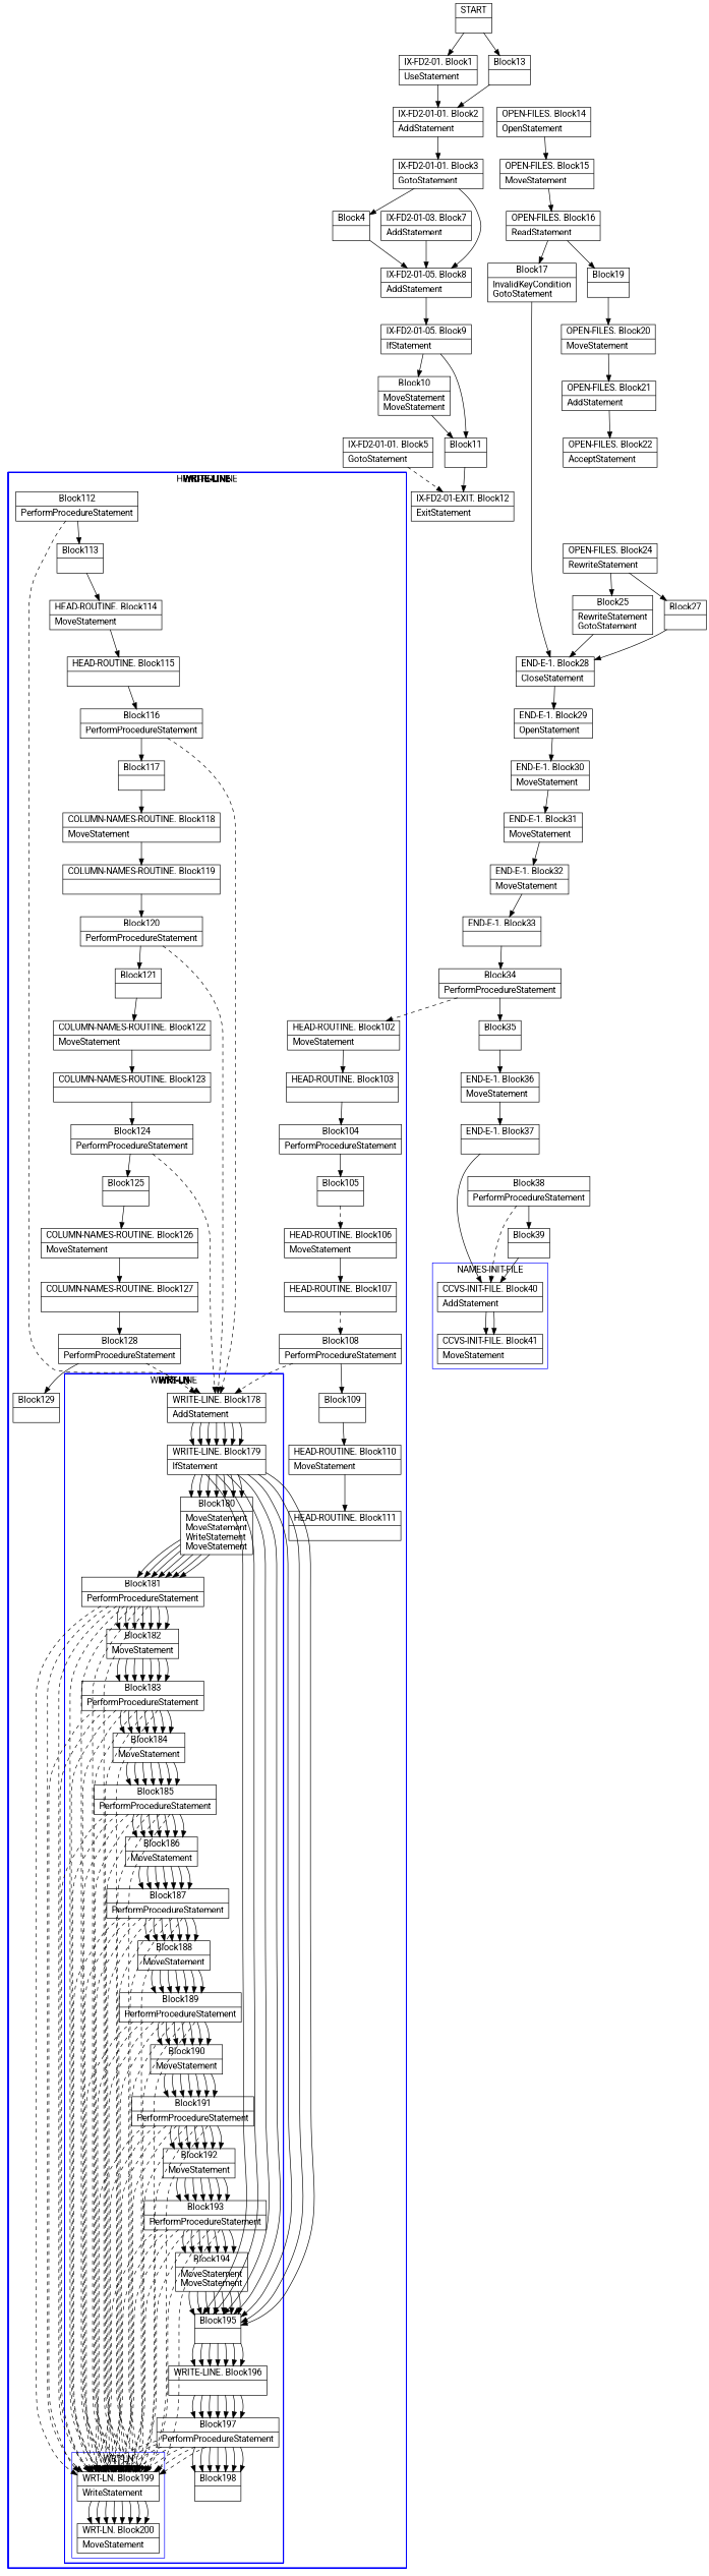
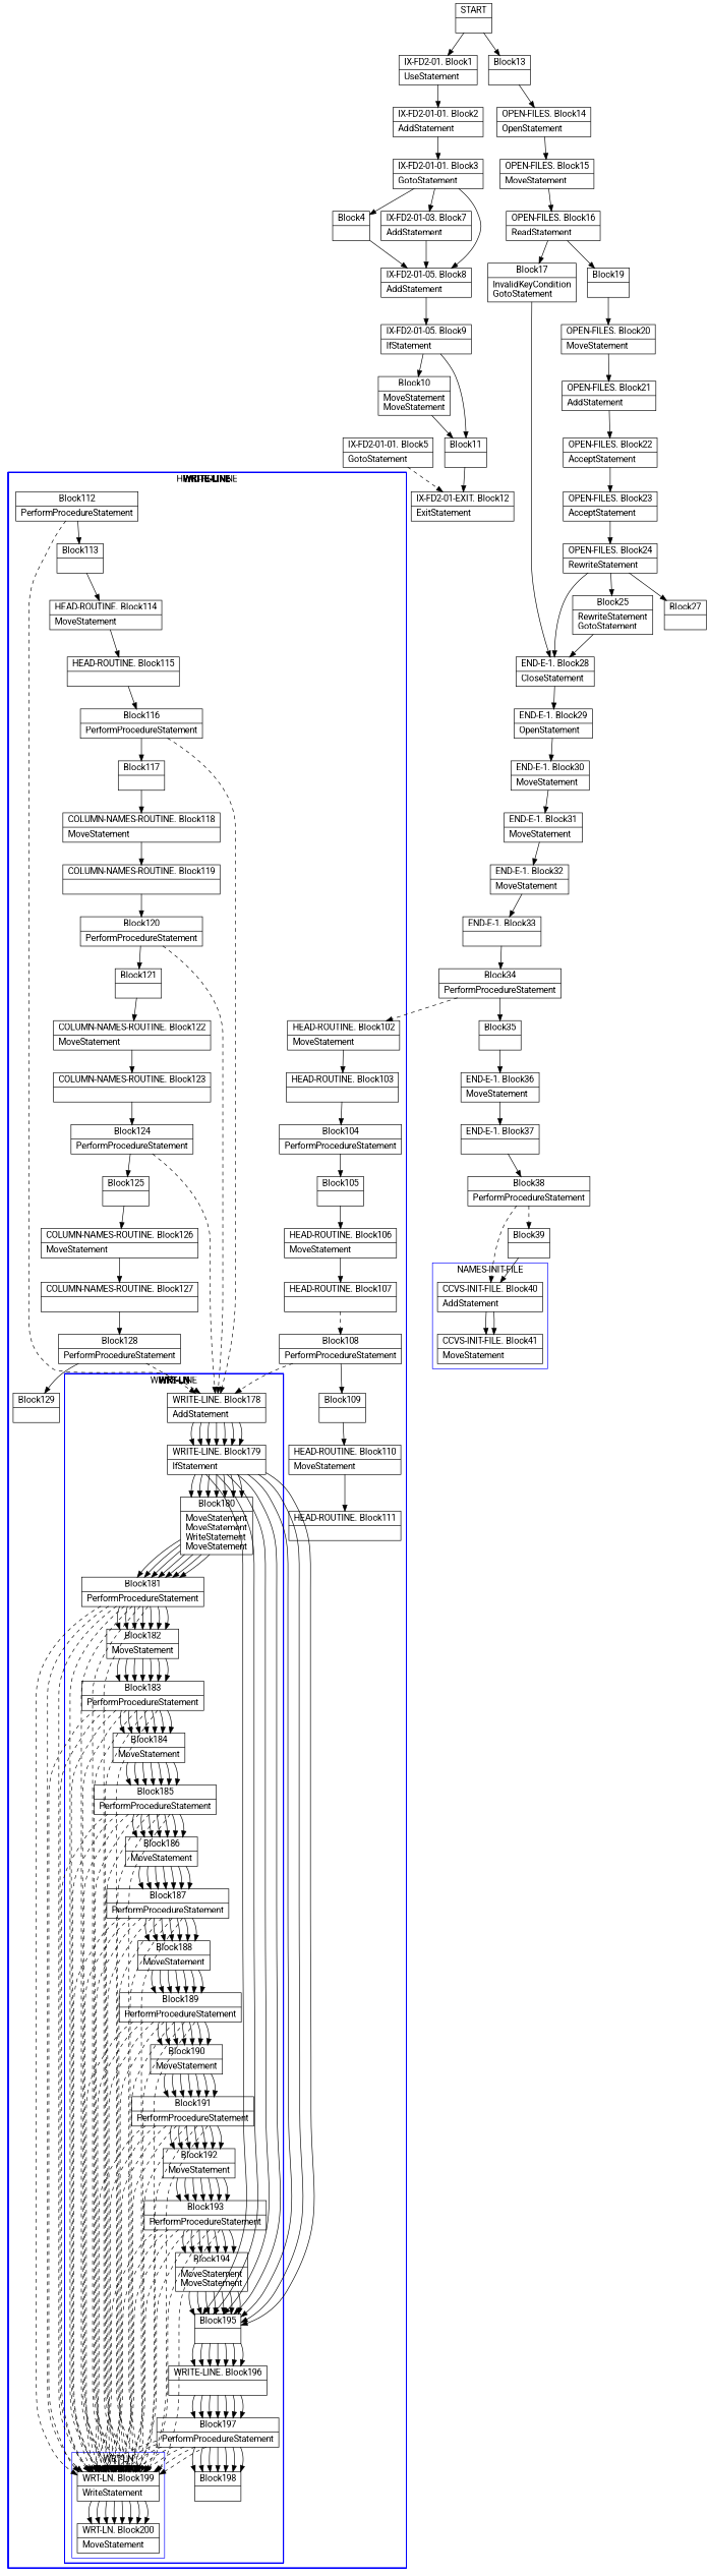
  digraph {
    compound=true
    fontname=Roboto
    node [fontname=Roboto shape=record]
    edge [arrowtail=empty fontname=Roboto]
    n1 [label="{WRT-LN. Block199|WriteStatement\l}"]
    n2 [label="{WRT-LN. Block200|MoveStatement\l}"]
    n3 [label="{WRITE-LINE. Block178|AddStatement\l}"]
    n4 [label="{WRITE-LINE. Block179|IfStatement\l}"]
    n5 [label="{Block180|MoveStatement\lMoveStatement\lWriteStatement\lMoveStatement\l}"]
    n6 [label="{Block195|}"]
    n7 [label="{Block181|PerformProcedureStatement\l}"]
    n8 [label="{Block182|MoveStatement\l}"]
    n9 [label="{Block183|PerformProcedureStatement\l}"]
    n10 [label="{Block184|MoveStatement\l}"]
    n11 [label="{Block185|PerformProcedureStatement\l}"]
    n12 [label="{Block186|MoveStatement\l}"]
    n13 [label="{Block187|PerformProcedureStatement\l}"]
    n14 [label="{Block188|MoveStatement\l}"]
    n15 [label="{Block189|PerformProcedureStatement\l}"]
    n16 [label="{Block190|MoveStatement\l}"]
    n17 [label="{Block191|PerformProcedureStatement\l}"]
    n18 [label="{Block192|MoveStatement\l}"]
    n19 [label="{Block193|PerformProcedureStatement\l}"]
    n20 [label="{Block194|MoveStatement\lMoveStatement\l}"]
    n21 [label="{WRITE-LINE. Block196|}"]
    n22 [label="{Block197|PerformProcedureStatement\l}"]
    n23 [label="{Block198|}"]
    n24 [label="{HEAD-ROUTINE. Block102|MoveStatement\l}"]
    n25 [label="{HEAD-ROUTINE. Block103|}"]
    n26 [label="{Block104|PerformProcedureStatement\l}"]
    n27 [label="{Block105|}"]
    n28 [label="{HEAD-ROUTINE. Block106|MoveStatement\l}"]
    n29 [label="{HEAD-ROUTINE. Block107|}"]
    n30 [label="{Block108|PerformProcedureStatement\l}"]
    n31 [label="{Block109|}"]
    n32 [label="{HEAD-ROUTINE. Block110|MoveStatement\l}"]
    n33 [label="{HEAD-ROUTINE. Block111|}"]
    n34 [label="{Block112|PerformProcedureStatement\l}"]
    n35 [label="{Block113|}"]
    n36 [label="{HEAD-ROUTINE. Block114|MoveStatement\l}"]
    n37 [label="{HEAD-ROUTINE. Block115|}"]
    n38 [label="{Block116|PerformProcedureStatement\l}"]
    n39 [label="{Block117|}"]
    n40 [label="{COLUMN-NAMES-ROUTINE. Block118|MoveStatement\l}"]
    n41 [label="{COLUMN-NAMES-ROUTINE. Block119|}"]
    n42 [label="{Block120|PerformProcedureStatement\l}"]
    n43 [label="{Block121|}"]
    n44 [label="{COLUMN-NAMES-ROUTINE. Block122|MoveStatement\l}"]
    n45 [label="{COLUMN-NAMES-ROUTINE. Block123|}"]
    n46 [label="{Block124|PerformProcedureStatement\l}"]
    n47 [label="{Block125|}"]
    n48 [label="{COLUMN-NAMES-ROUTINE. Block126|MoveStatement\l}"]
    n49 [label="{COLUMN-NAMES-ROUTINE. Block127|}"]
    n50 [label="{Block128|PerformProcedureStatement\l}"]
    n51 [label="{Block129|}"]
    n52 [label="{CCVS-INIT-FILE. Block40|AddStatement\l}"]
    n53 [label="{CCVS-INIT-FILE. Block41|MoveStatement\l}"]
    n54 [label="{START|}"]
    n55 [label="{IX-FD2-01. Block1|UseStatement\l}"]
    n56 [label="{Block13|}"]
    n57 [label="{IX-FD2-01-01. Block2|AddStatement\l}"]
    n58 [label="{OPEN-FILES. Block14|OpenStatement\l}"]
    n59 [label="{IX-FD2-01-01. Block3|GotoStatement\l}"]
    n60 [label="{Block4|}"]
    n61 [label="{IX-FD2-01-03. Block7|AddStatement\l}"]
    n62 [label="{IX-FD2-01-05. Block8|AddStatement\l}"]
    n63 [label="{IX-FD2-01-05. Block9|IfStatement\l}"]
    n64 [label="{IX-FD2-01-01. Block5|GotoStatement\l}"]
    n65 [label="{IX-FD2-01-EXIT. Block12|ExitStatement\l}"]
    n66 [label="{Block10|MoveStatement\lMoveStatement\l}"]
    n67 [label="{Block11|}"]
    n68 [label="{OPEN-FILES. Block15|MoveStatement\l}"]
    n69 [label="{OPEN-FILES. Block16|ReadStatement\l}"]
    n70 [label="{Block17|InvalidKeyCondition\lGotoStatement\l}"]
    n71 [label="{Block19|}"]
    n72 [label="{END-E-1. Block28|CloseStatement\l}"]
    n73 [label="{OPEN-FILES. Block20|MoveStatement\l}"]
    n74 [label="{END-E-1. Block29|OpenStatement\l}"]
    n75 [label="{END-E-1. Block30|MoveStatement\l}"]
    n76 [label="{END-E-1. Block31|MoveStatement\l}"]
    n77 [label="{END-E-1. Block32|MoveStatement\l}"]
    n78 [label="{END-E-1. Block33|}"]
    n79 [label="{Block34|PerformProcedureStatement\l}"]
    n80 [label="{Block35|}"]
    n81 [label="{END-E-1. Block36|MoveStatement\l}"]
    n82 [label="{END-E-1. Block37|}"]
    n83 [label="{Block38|PerformProcedureStatement\l}"]
    n84 [label="{Block39|}"]
    n85 [label="{OPEN-FILES. Block21|AddStatement\l}"]
    n86 [label="{OPEN-FILES. Block22|AcceptStatement\l}"]
+   n87 [label="{OPEN-FILES. Block23|AcceptStatement\l}"]
    n88 [label="{OPEN-FILES. Block24|RewriteStatement\l}"]
    n89 [label="{Block25|RewriteStatement\lGotoStatement\l}"]
    n90 [label="{Block27|}"]
    subgraph cluster_1 {
      color=blue
      label="HEAD-ROUTINE"
      n24
      n25
      n26
      n27
      n28
      n29
      n30
      n31
      n32
      n33
      n34
      n35
      n36
      n37
      n38
      n39
      n40
      n41
      n42
      n43
      n44
      n45
      n46
      n47
      n48
      n49
      n50
      n51
      subgraph cluster_2 {
        color=blue
        label="WRITE-LINE"
        n3
        n4
        n5
        n6
        n7
        n8
        n9
        n10
        n11
        n12
        n13
        n14
        n15
        n16
        n17
        n18
        n19
        n20
        n21
        n22
        n23
        subgraph cluster_3 {
          color=blue
          label="WRT-LN"
          n1
          n2
        }
        subgraph cluster_4 {
          color=blue
          label="WRT-LN"
        }
        subgraph cluster_5 {
          color=blue
          label="WRT-LN"
        }
        subgraph cluster_6 {
          color=blue
          label="WRT-LN"
        }
        subgraph cluster_7 {
          color=blue
          label="WRT-LN"
        }
        subgraph cluster_8 {
          color=blue
          label="WRT-LN"
        }
        subgraph cluster_9 {
          color=blue
          label="WRT-LN"
        }
        subgraph cluster_10 {
          color=blue
          label="WRT-LN"
        }
      }
      subgraph cluster_11 {
        color=blue
        label="WRITE-LINE"
      }
      subgraph cluster_12 {
        color=blue
        label="WRITE-LINE"
      }
      subgraph cluster_13 {
        color=blue
        label="WRITE-LINE"
      }
      subgraph cluster_14 {
        color=blue
        label="WRITE-LINE"
      }
      subgraph cluster_15 {
        color=blue
        label="WRITE-LINE"
      }
      subgraph cluster_16 {
        color=blue
        label="WRITE-LINE"
      }
    }
    subgraph cluster_17 {
      color=blue
      label="NAMES-INIT-FILE"
      n52
      n53
    }
    n1 -> n2
    n1 -> n2
    n1 -> n2
    n1 -> n2
    n1 -> n2
    n1 -> n2
    n1 -> n2
    n1 -> n2
    n3 -> n4
    n3 -> n4
    n3 -> n4
    n3 -> n4
    n3 -> n4
    n3 -> n4
    n3 -> n4
    n4 -> n5
    n4 -> n5
    n4 -> n5
    n4 -> n5
    n4 -> n5
    n4 -> n5
    n4 -> n5
    n4 -> n6
    n4 -> n6
    n4 -> n6
    n4 -> n6
    n4 -> n6
    n4 -> n6
    n4 -> n6
    n5 -> n7
    n5 -> n7
    n5 -> n7
    n5 -> n7
    n5 -> n7
    n5 -> n7
    n5 -> n7
    n6 -> n21
    n6 -> n21
    n6 -> n21
    n6 -> n21
    n6 -> n21
    n6 -> n21
    n6 -> n21
    n7 -> n1 [style=dashed]
    n7 -> n1 [style=dashed]
    n7 -> n1 [style=dashed]
    n7 -> n1 [style=dashed]
    n7 -> n1 [style=dashed]
    n7 -> n1 [style=dashed]
    n7 -> n1 [style=dashed]
    n7 -> n8
    n7 -> n8
    n7 -> n8
    n7 -> n8
    n7 -> n8
    n7 -> n8
    n7 -> n8
    n8 -> n9
    n8 -> n9
    n8 -> n9
    n8 -> n9
    n8 -> n9
    n8 -> n9
    n8 -> n9
    n9 -> n1 [style=dashed]
    n9 -> n1 [style=dashed]
    n9 -> n1 [style=dashed]
    n9 -> n1 [style=dashed]
    n9 -> n1 [style=dashed]
    n9 -> n1 [style=dashed]
    n9 -> n1 [style=dashed]
    n9 -> n10
    n9 -> n10
    n9 -> n10
    n9 -> n10
    n9 -> n10
    n9 -> n10
    n9 -> n10
    n10 -> n11
    n10 -> n11
    n10 -> n11
    n10 -> n11
    n10 -> n11
    n10 -> n11
    n10 -> n11
    n11 -> n1 [style=dashed]
    n11 -> n1 [style=dashed]
    n11 -> n1 [style=dashed]
    n11 -> n1 [style=dashed]
    n11 -> n1 [style=dashed]
    n11 -> n1 [style=dashed]
    n11 -> n1 [style=dashed]
    n11 -> n12
    n11 -> n12
    n11 -> n12
    n11 -> n12
    n11 -> n12
    n11 -> n12
    n11 -> n12
    n12 -> n13
    n12 -> n13
    n12 -> n13
    n12 -> n13
    n12 -> n13
    n12 -> n13
    n12 -> n13
    n13 -> n1 [style=dashed]
    n13 -> n1 [style=dashed]
    n13 -> n1 [style=dashed]
    n13 -> n1 [style=dashed]
    n13 -> n1 [style=dashed]
    n13 -> n1 [style=dashed]
    n13 -> n1 [style=dashed]
    n13 -> n14
    n13 -> n14
    n13 -> n14
    n13 -> n14
    n13 -> n14
    n13 -> n14
    n13 -> n14
    n14 -> n15
    n14 -> n15
    n14 -> n15
    n14 -> n15
    n14 -> n15
    n14 -> n15
    n14 -> n15
    n15 -> n1 [style=dashed]
    n15 -> n1 [style=dashed]
    n15 -> n1 [style=dashed]
    n15 -> n1 [style=dashed]
    n15 -> n1 [style=dashed]
    n15 -> n1 [style=dashed]
    n15 -> n1 [style=dashed]
    n15 -> n16
    n15 -> n16
    n15 -> n16
    n15 -> n16
    n15 -> n16
    n15 -> n16
    n15 -> n16
    n16 -> n17
    n16 -> n17
    n16 -> n17
    n16 -> n17
    n16 -> n17
    n16 -> n17
    n16 -> n17
    n17 -> n1 [style=dashed]
    n17 -> n1 [style=dashed]
    n17 -> n1 [style=dashed]
    n17 -> n1 [style=dashed]
    n17 -> n1 [style=dashed]
    n17 -> n1 [style=dashed]
    n17 -> n1 [style=dashed]
    n17 -> n18
    n17 -> n18
    n17 -> n18
    n17 -> n18
    n17 -> n18
    n17 -> n18
    n17 -> n18
    n18 -> n19
    n18 -> n19
    n18 -> n19
    n18 -> n19
    n18 -> n19
    n18 -> n19
    n18 -> n19
    n19 -> n1 [style=dashed]
    n19 -> n1 [style=dashed]
    n19 -> n1 [style=dashed]
    n19 -> n1 [style=dashed]
    n19 -> n1 [style=dashed]
    n19 -> n1 [style=dashed]
    n19 -> n1 [style=dashed]
    n19 -> n20
    n19 -> n20
    n19 -> n20
    n19 -> n20
    n19 -> n20
    n19 -> n20
    n19 -> n20
    n20 -> n6
    n20 -> n6
    n20 -> n6
    n20 -> n6
    n20 -> n6
    n20 -> n6
    n20 -> n6
    n21 -> n22
    n21 -> n22
    n21 -> n22
    n21 -> n22
    n21 -> n22
    n21 -> n22
    n21 -> n22
    n22 -> n1 [style=dashed]
    n22 -> n1 [style=dashed]
    n22 -> n1 [style=dashed]
    n22 -> n1 [style=dashed]
    n22 -> n1 [style=dashed]
    n22 -> n1 [style=dashed]
    n22 -> n1 [style=dashed]
    n22 -> n23
    n22 -> n23
    n22 -> n23
    n22 -> n23
    n22 -> n23
    n22 -> n23
    n22 -> n23
    n24 -> n25
    n25 -> n26
    n26 -> n27
-   n27 -> n28 [style=dashed]
+   n27 -> n28
    n28 -> n29
    n29 -> n30 [style=dashed]
    n30 -> n3 [style=dashed]
    n30 -> n31
    n31 -> n32
    n32 -> n33
    n34 -> n3 [style=dashed]
    n34 -> n35
    n35 -> n36
    n36 -> n37
    n37 -> n38
    n38 -> n3 [style=dashed]
    n38 -> n39
    n39 -> n40
    n40 -> n41
    n41 -> n42
    n42 -> n3 [style=dashed]
    n42 -> n43
    n43 -> n44
    n44 -> n45
    n45 -> n46
    n46 -> n3 [style=dashed]
    n46 -> n47
    n47 -> n48
    n48 -> n49
    n49 -> n50
    n50 -> n3 [style=dashed]
    n50 -> n51
    n52 -> n53
    n52 -> n53
    n54 -> n55
    n54 -> n56
    n55 -> n57
-   n56 -> n57
+   n56 -> n58
    n57 -> n59
    n58 -> n68
    n59 -> n60
+   n59 -> n61
    n59 -> n62
    n60 -> n62
    n61 -> n62
    n62 -> n63
    n63 -> n66
    n63 -> n67
    n64 -> n65 [style=dashed]
    n66 -> n67
    n67 -> n65
    n68 -> n69
    n69 -> n70
    n69 -> n71
    n70 -> n72
    n71 -> n73
    n72 -> n74
    n73 -> n85
    n74 -> n75
    n75 -> n76
    n76 -> n77
    n77 -> n78
    n78 -> n79
    n79 -> n24 [style=dashed]
    n79 -> n80
    n80 -> n81
    n81 -> n82
-   n82 -> n52
+   n82 -> n83
    n83 -> n52 [style=dashed]
-   n83 -> n84
+   n83 -> n84 [style=dashed]
    n84 -> n52
    n85 -> n86
+   n86 -> n87
+   n87 -> n88
    n88 -> n89
    n88 -> n90
    n89 -> n72
-   n90 -> n72
+   n88 -> n72
  }
